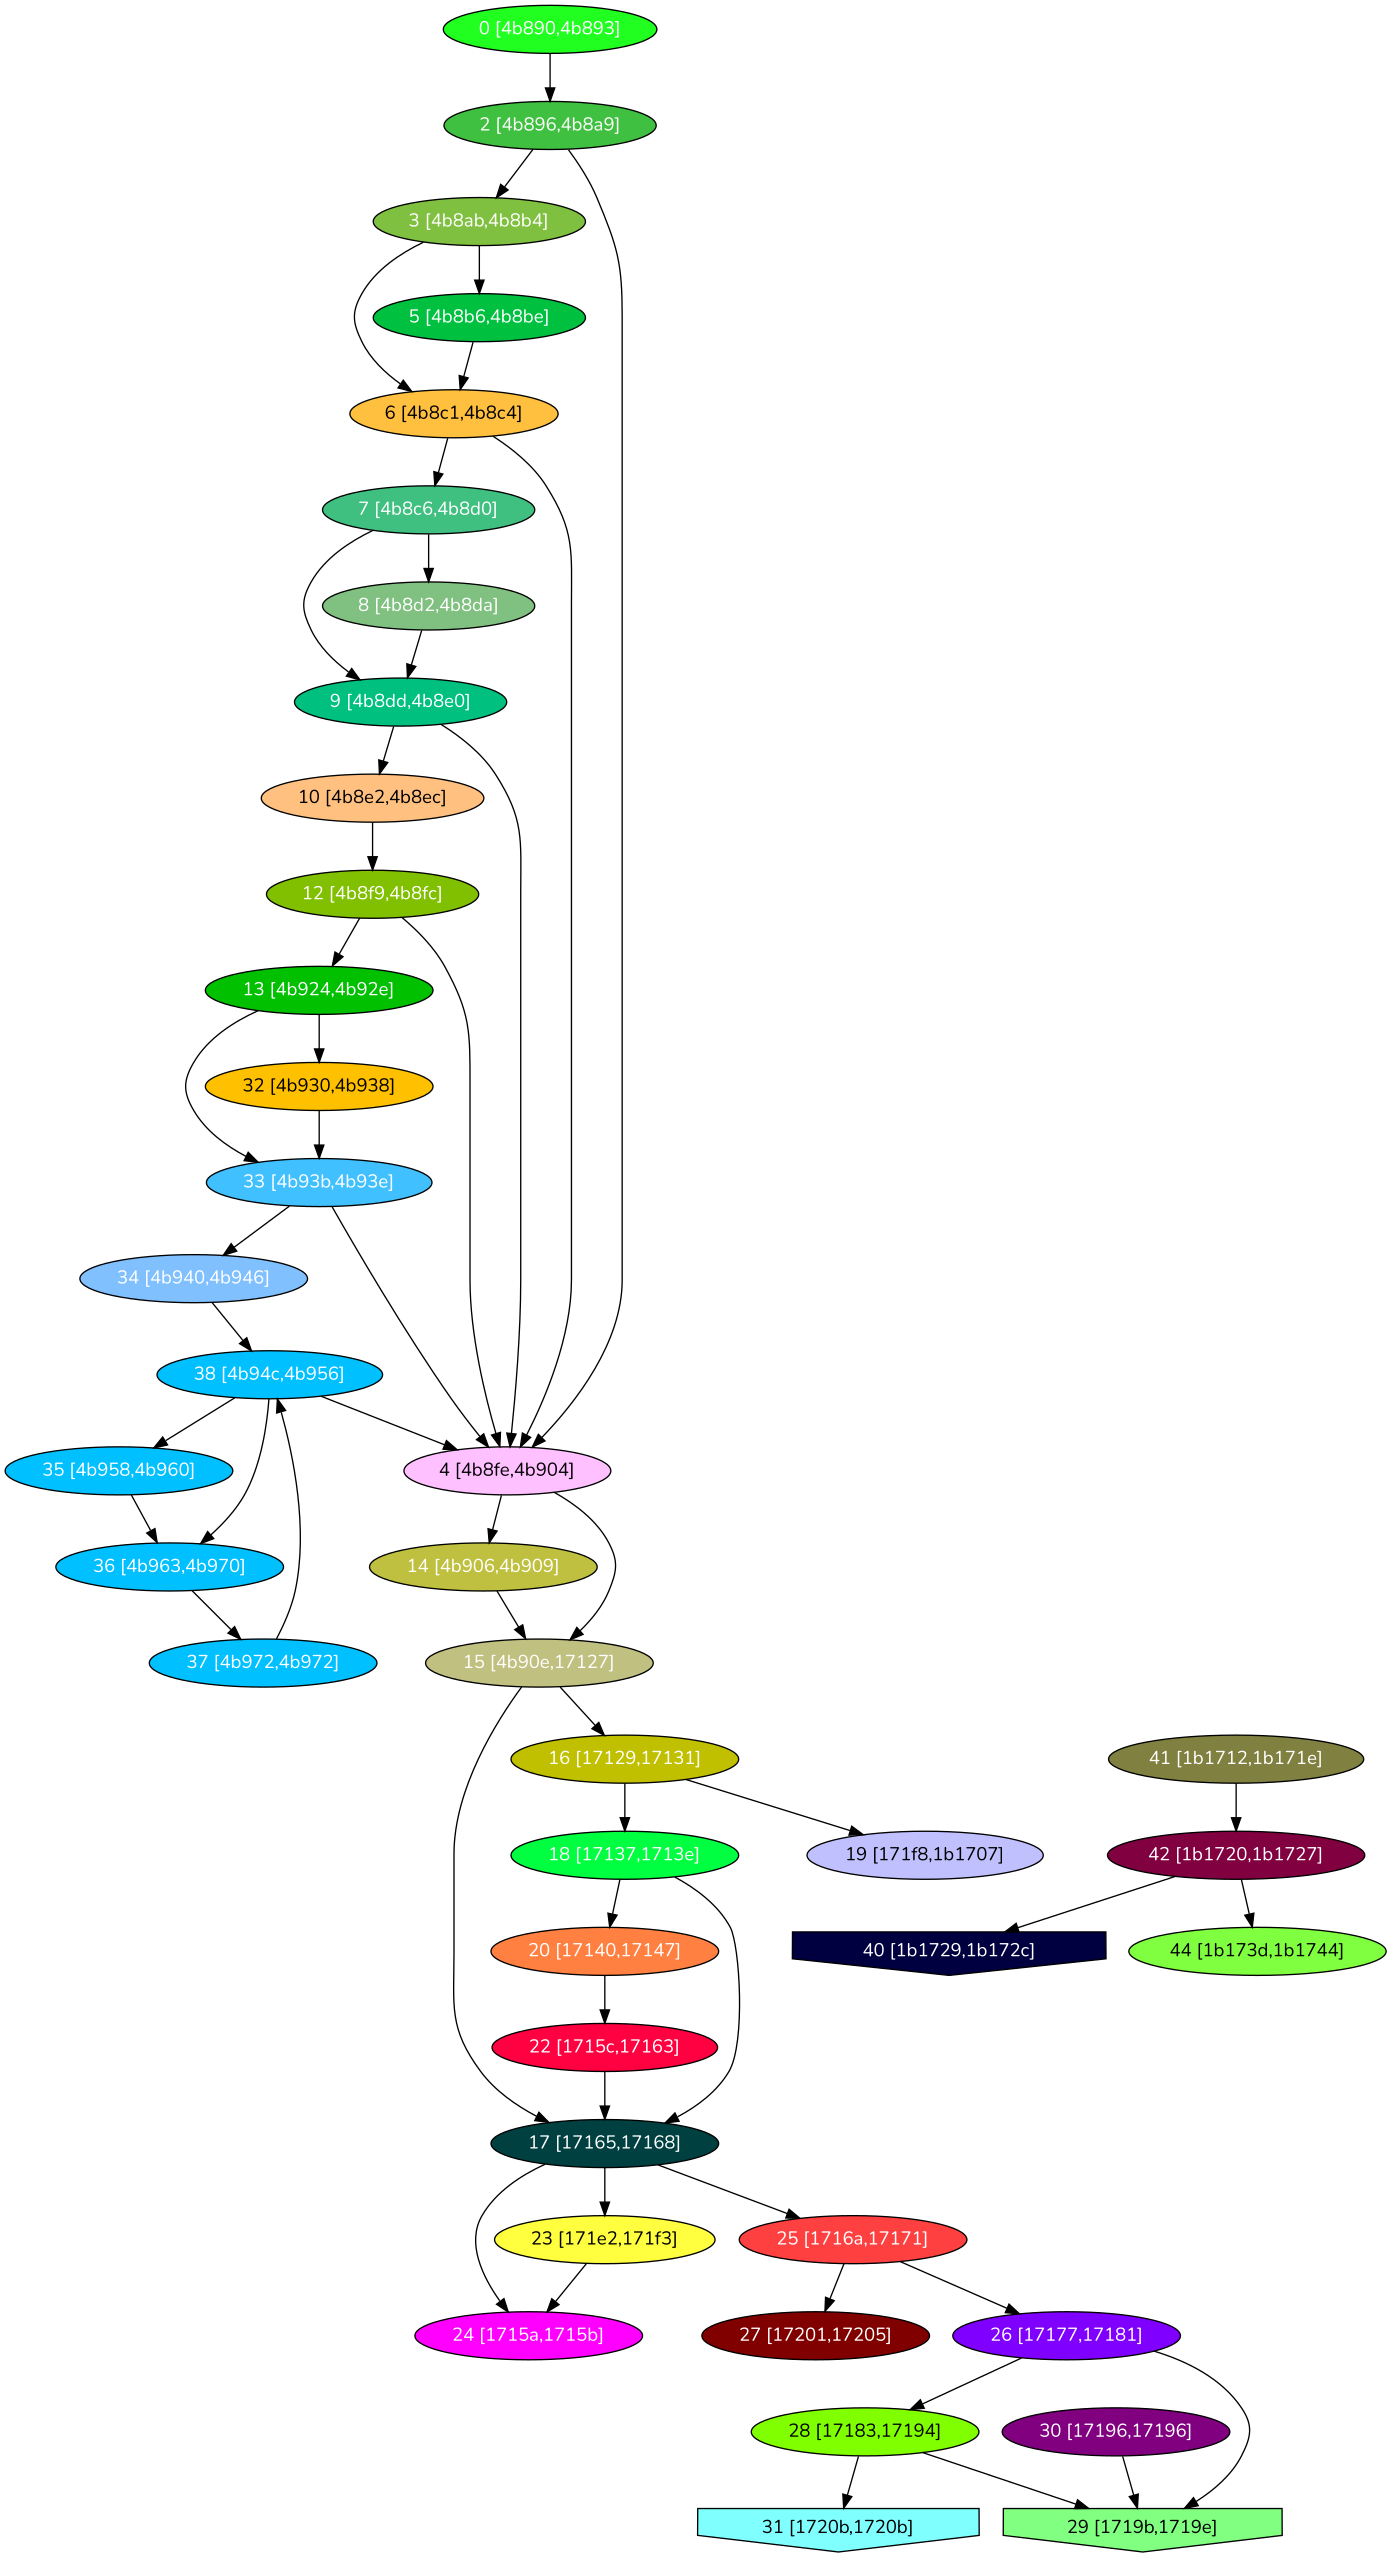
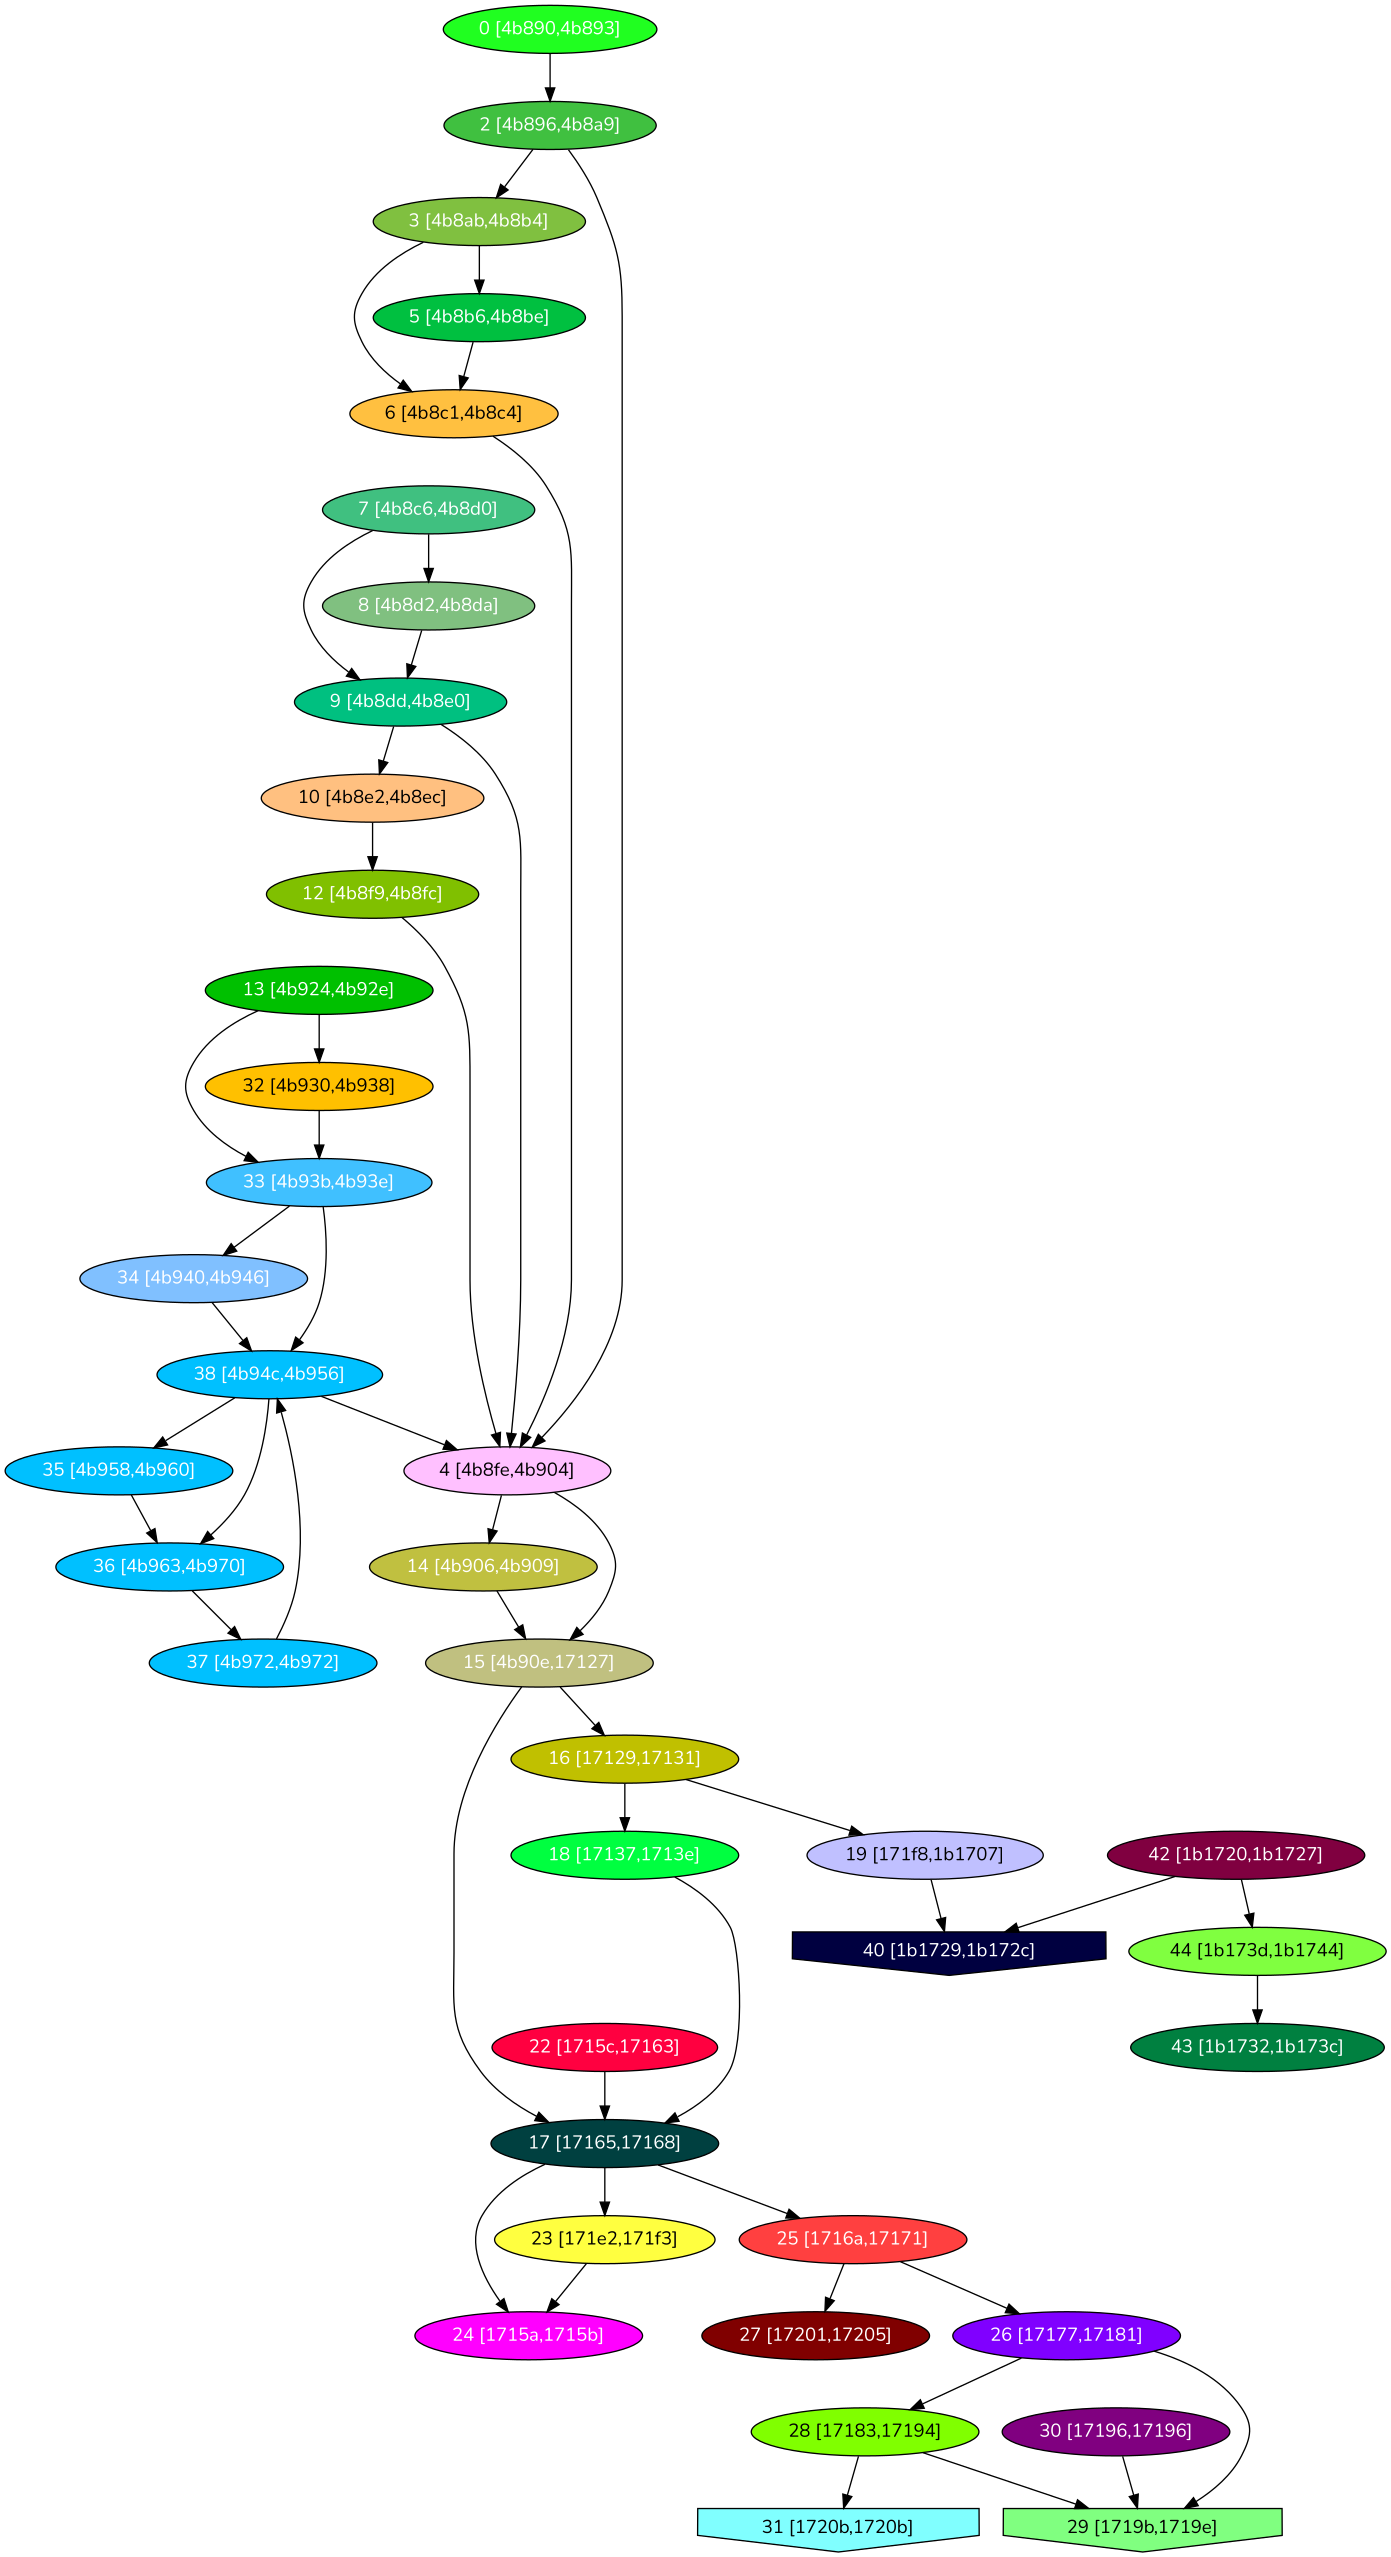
  digraph {
    fontname=Nunito
    node [fillcolor="#00C0FF" fontcolor="#ffffff" fontname=Nunito shape=oval style=filled]
    edge [fontname=Nunito]
    n1 [fillcolor="#20FF20" label="0 [4b890,4b893]"]
    n2 [fillcolor="#40C040" label="2 [4b896,4b8a9]"]
    n3 [fillcolor="#80C040" label="3 [4b8ab,4b8b4]"]
    n4 [fillcolor="#FFC0FF" fontcolor="#000000" label="4 [4b8fe,4b904]"]
    n5 [fillcolor="#00C040" label="5 [4b8b6,4b8be]"]
    n6 [fillcolor="#FFC040" fontcolor="#000000" label="6 [4b8c1,4b8c4]"]
    n7 [fillcolor="#C0C040" label="14 [4b906,4b909]"]
    n8 [fillcolor="#C0C080" label="15 [4b90e,17127]"]
    n9 [fillcolor="#40C080" label="7 [4b8c6,4b8d0]"]
    n10 [fillcolor="#C0C000" label="16 [17129,17131]"]
    n11 [fillcolor="#004040" label="17 [17165,17168]"]
    n12 [fillcolor="#80C080" label="8 [4b8d2,4b8da]"]
    n13 [fillcolor="#00C080" label="9 [4b8dd,4b8e0]"]
    n14 [fillcolor="#FFC080" fontcolor="#000000" label="10 [4b8e2,4b8ec]"]
    n15 [fillcolor="#80C000" label="12 [4b8f9,4b8fc]"]
    n16 [fillcolor="#00C000" label="13 [4b924,4b92e]"]
    n17 [fillcolor="#FFC000" fontcolor="#000000" label="32 [4b930,4b938]"]
    n18 [fillcolor="#40C0FF" label="33 [4b93b,4b93e]"]
    n19 [fillcolor="#80C0FF" label="34 [4b940,4b946]"]
    n20 [fillcolor="#00FF40" label="18 [17137,1713e]"]
    n21 [fillcolor="#C0C0FF" fontcolor="#000000" label="19 [171f8,1b1707]"]
    n22 [fillcolor="#FF00FF" label="24 [1715a,1715b]"]
    n23 [fillcolor="#FF4040" label="25 [1716a,17171]"]
    n24 [fillcolor="#FFFF40" fontcolor="#000000" label="23 [171e2,171f3]"]
-   n25 [fillcolor="#FF8040" label="20 [17140,17147]"]
    n26 [fillcolor="#000040" label="40 [1b1729,1b172c]" shape=invhouse]
    n27 [fillcolor="#8000FF" label="26 [17177,17181]"]
    n28 [fillcolor="#800000" label="27 [17201,17205]"]
    n29 [fillcolor="#FF0040" label="22 [1715c,17163]"]
    n30 [fillcolor="#80FF00" fontcolor="#000000" label="28 [17183,17194]"]
    n31 [fillcolor="#80FF80" fontcolor="#000000" label="29 [1719b,1719e]" shape=invhouse]
    n32 [fillcolor="#80FFFF" fontcolor="#000000" label="31 [1720b,1720b]" shape=invhouse]
    n33 [fillcolor="#800080" label="30 [17196,17196]"]
    n34 [label="38 [4b94c,4b956]"]
    n35 [label="35 [4b958,4b960]"]
    n36 [label="36 [4b963,4b970]"]
    n37 [label="37 [4b972,4b972]"]
-   n38 [fillcolor="#808040" label="41 [1b1712,1b171e]"]
    n39 [fillcolor="#800040" label="42 [1b1720,1b1727]"]
    n40 [fillcolor="#80FF40" fontcolor="#000000" label="44 [1b173d,1b1744]"]
+   n41 [fillcolor="#008040" label="43 [1b1732,1b173c]"]
    n1 -> n2
    n2 -> n3
    n2 -> n4
    n3 -> n5
    n3 -> n6
    n4 -> n7
    n4 -> n8
    n5 -> n6
    n6 -> n4
-   n6 -> n9
    n7 -> n8
    n8 -> n10
    n8 -> n11
    n9 -> n12
    n9 -> n13
    n10 -> n20
    n10 -> n21
    n11 -> n22
    n11 -> n23
    n11 -> n24
    n12 -> n13
    n13 -> n4
    n13 -> n14
    n14 -> n15
    n15 -> n4
-   n15 -> n16
    n16 -> n17
    n16 -> n18
    n17 -> n18
-   n18 -> n4
+   n18 -> n34
    n18 -> n19
    n19 -> n34
    n20 -> n11
-   n20 -> n25
+   n21 -> n26
    n23 -> n27
    n23 -> n28
    n24 -> n22
-   n25 -> n29
    n27 -> n30
    n27 -> n31
    n29 -> n11
    n30 -> n31
    n30 -> n32
    n33 -> n31
    n34 -> n4
    n34 -> n35
    n34 -> n36
    n35 -> n36
    n36 -> n37
    n37 -> n34
-   n38 -> n39
    n39 -> n26
    n39 -> n40
+   n40 -> n41
  }
